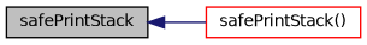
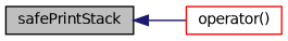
  digraph {
    rankdir=LR
    node [fontname=Helvetica fontsize=10 shape=record]
    n1 [color=black fillcolor=grey75 fontcolor=black height=0.2 label=safePrintStack style=filled width=0.4]
-   n2 [color=red height=0.2 label="safePrintStack()" width=0.4]
+   n2 [color=red height=0.2 label="operator()" width=0.4]
    n1 -> n2 [color=midnightblue dir=back fontname=Helvetica fontsize=10 labelfontname=Helvetica labelfontsize=10 style=solid]
  }
